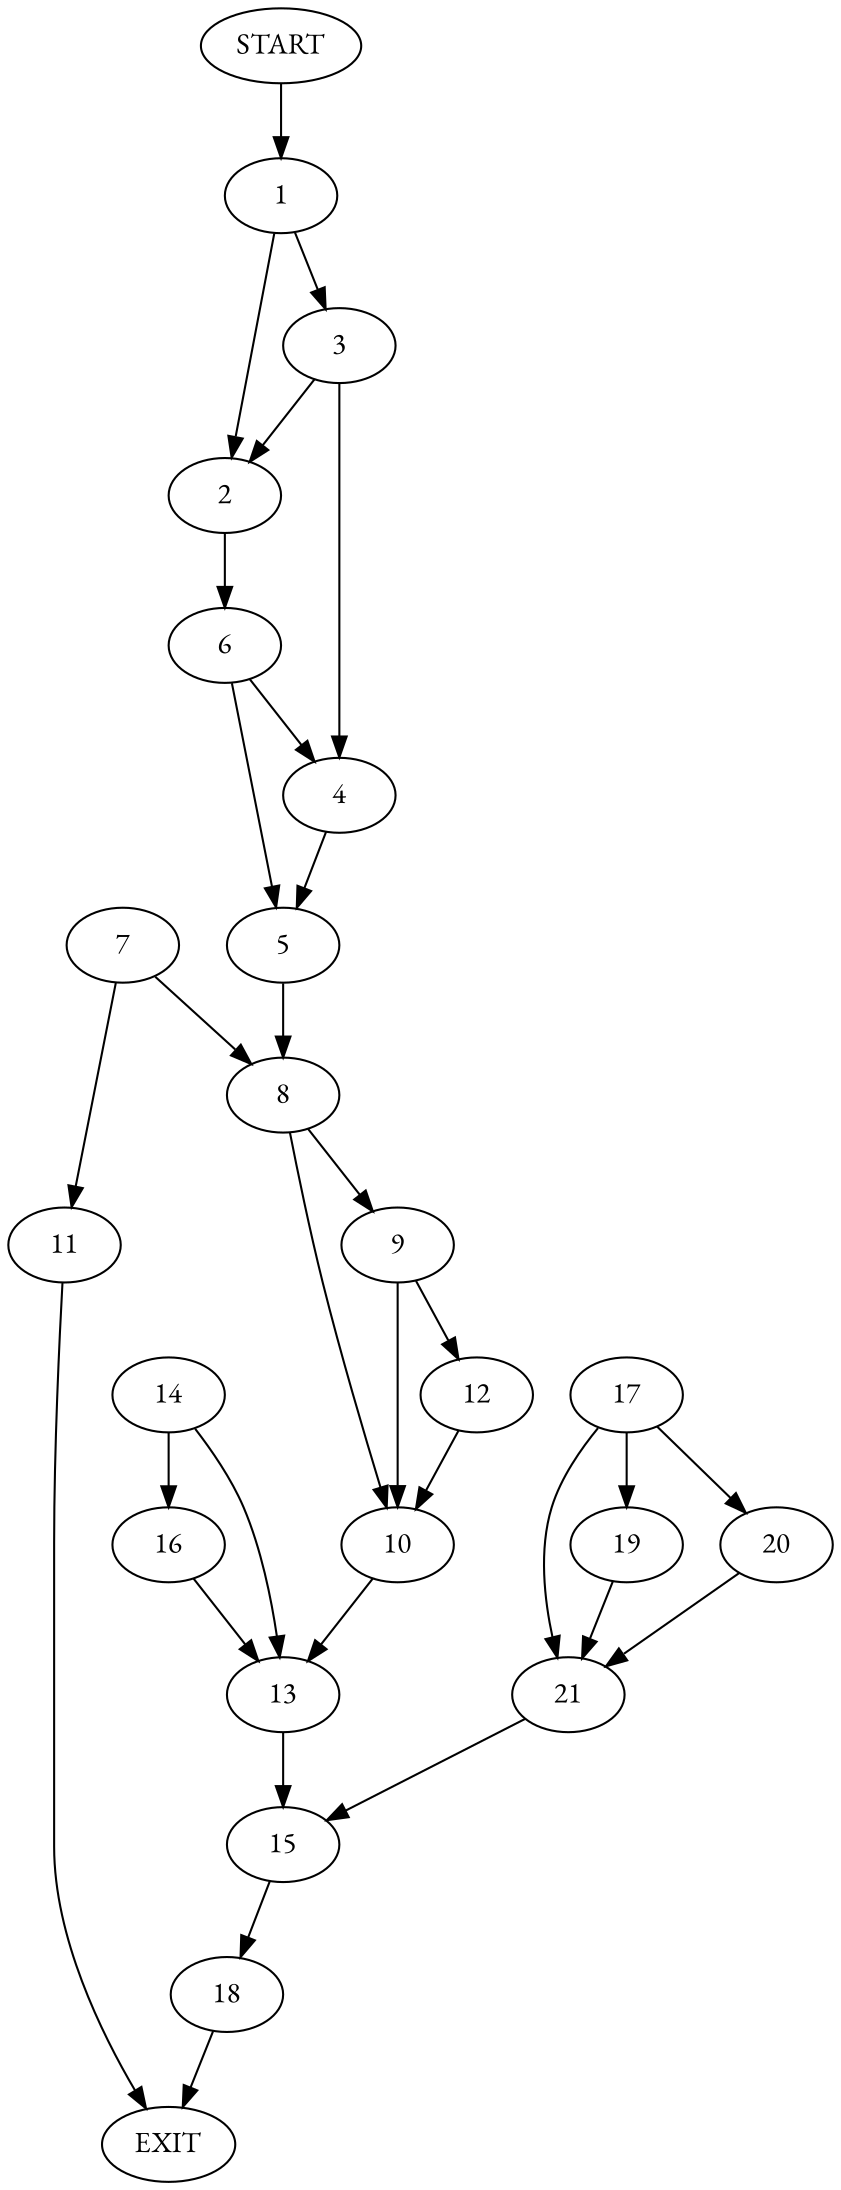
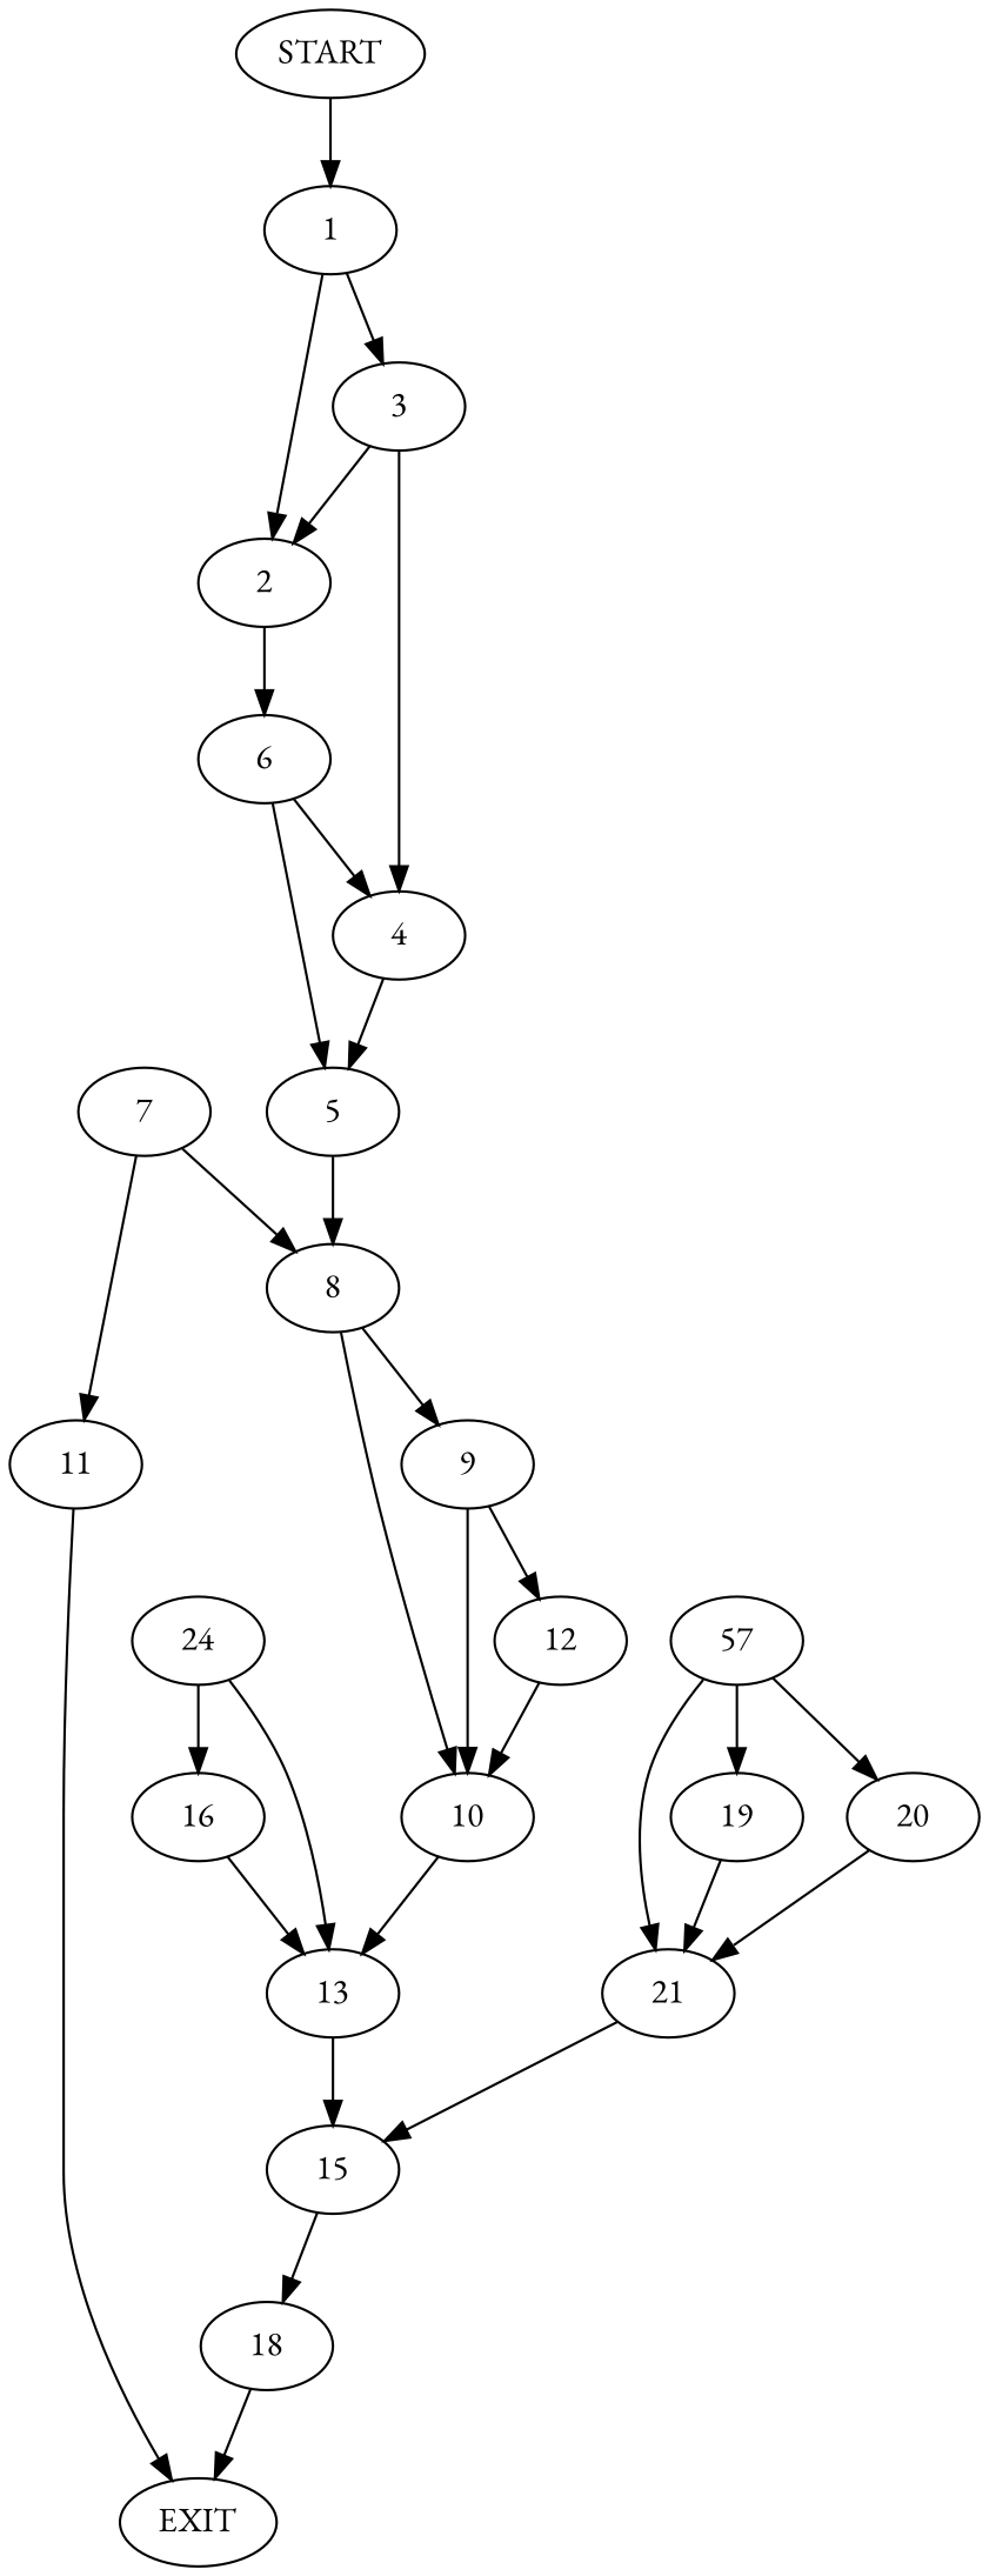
  digraph {
    fontname="EB Garamond"
    node [fontname="EB Garamond"]
    edge [fontname="EB Garamond"]
    n1 [label=START]
    1
    2
    3
    n5 [label=EXIT]
    6
    4
    5
    8
    7
    11
    9
    10
    12
    13
    15
-   14
+   14 [label=24]
    16
    18
-   17
+   17 [label=57]
    19
    20
    21
    n1 -> 1
    1 -> 2
    1 -> 3
    2 -> 6
    3 -> 2
    3 -> 4
    6 -> 4
    6 -> 5
    4 -> 5
    5 -> 8
    8 -> 9
    8 -> 10
    7 -> 8
    7 -> 11
    11 -> n5
    9 -> 10
    9 -> 12
    10 -> 13
    12 -> 10
    13 -> 15
    15 -> 18
    14 -> 13
    14 -> 16
    16 -> 13
    18 -> n5
    17 -> 19
    17 -> 20
    17 -> 21
    19 -> 21
    20 -> 21
    21 -> 15
  }
